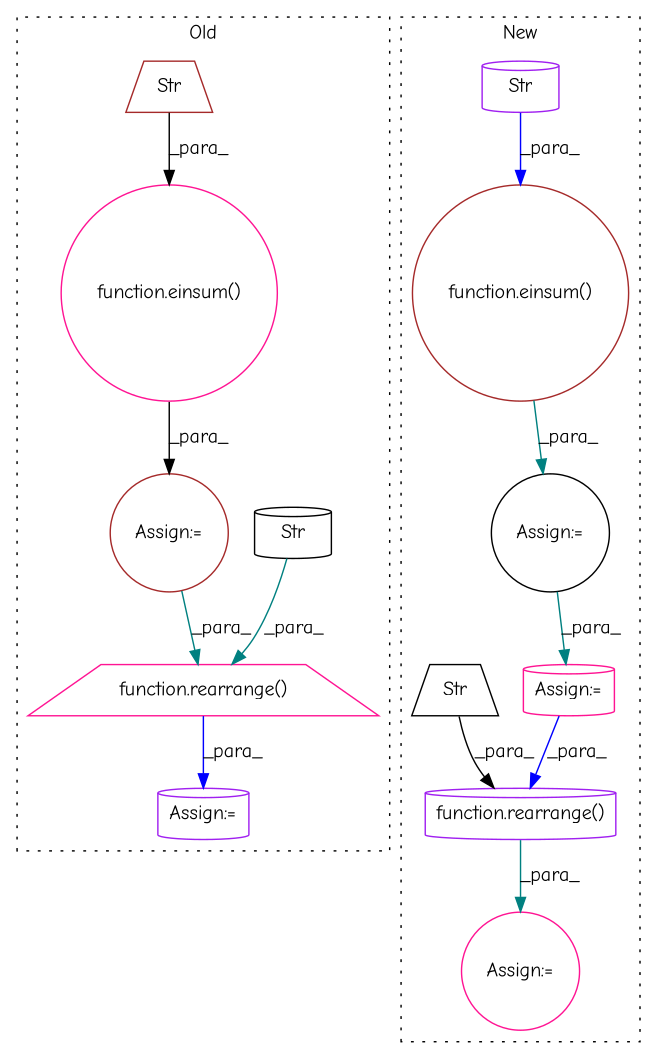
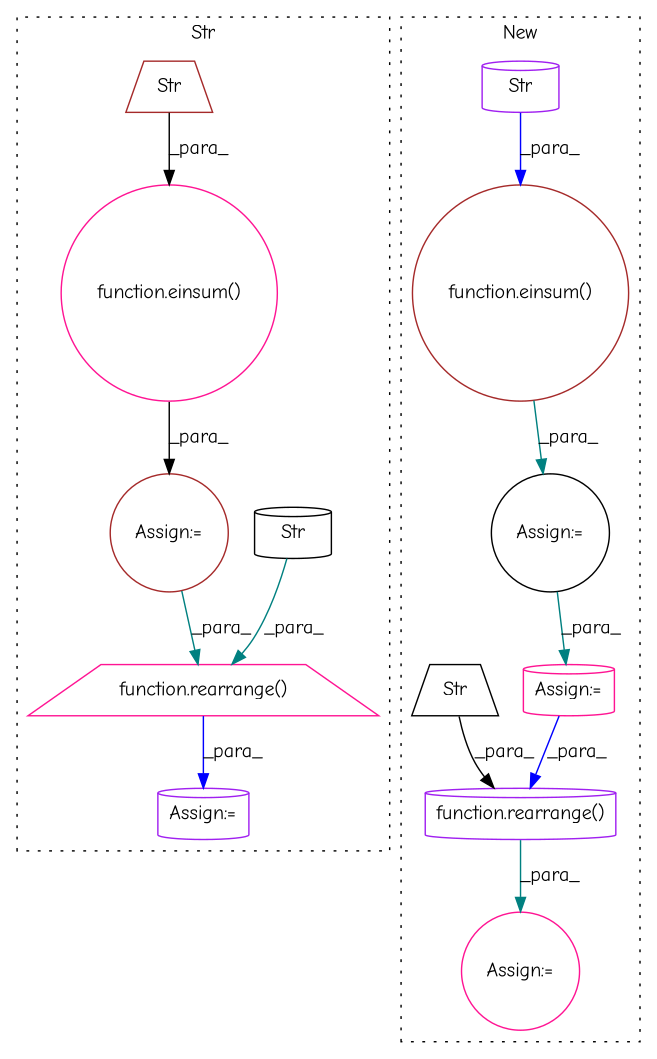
  digraph {
    fontname="Comic Neue"
    node [a=68 l=3 shape=cylinder color=deeppink fontname="Comic Neue"]
    edge [color=teal fontname="Comic Neue"]
    n1 [a=75 l="10,1" label="function.rearrange()" s="2681,2719" shape=trapezium]
    n2 [a=66 l=22 label=Str s=2697 color=black]
    n3 [label="Assign:=" s=2678 color=purple]
    n4 [a=75 l="7,1" label="function.einsum()" s="2558,2606" shape=circle]
    n5 [a=66 l=27 label=Str s=2565 shape=trapezium color=brown]
    n6 [label="Assign:=" s=2620 shape=circle color=brown]
    n7 [a=75 l="7,1" label="function.einsum()" s="4126,4178" shape=circle color=brown]
    n8 [a=66 l=31 label=Str s=4133 color=purple]
    n9 [label="Assign:=" s=4254 shape=circle color=black]
    n10 [a=75 l="10,1" label="function.rearrange()" s="4341,4378" color=purple]
    n11 [a=66 l=22 label=Str s=4356 shape=trapezium color=black]
    n12 [label="Assign:=" s=4313]
    n13 [label="Assign:=" s=4338 shape=circle]
    subgraph cluster_1 {
-     label=Old
+     label=Str
      style=dotted
      n1
      n2
      n3
      n4
      n5
      n6
    }
    subgraph cluster_2 {
      label=New
      style=dotted
      n7
      n8
      n9
      n10
      n11
      n12
      n13
    }
    n1 -> n3 [label=_para_ color=blue]
    n2 -> n1 [label=_para_]
    n4 -> n6 [label=_para_ color=black]
    n5 -> n4 [label=_para_ color=black]
    n6 -> n1 [label=_para_]
    n7 -> n9 [label=_para_]
    n8 -> n7 [label=_para_ color=blue]
    n9 -> n12 [label=_para_]
    n10 -> n13 [label=_para_]
    n11 -> n10 [label=_para_ color=black]
    n12 -> n10 [label=_para_ color=blue]
  }
